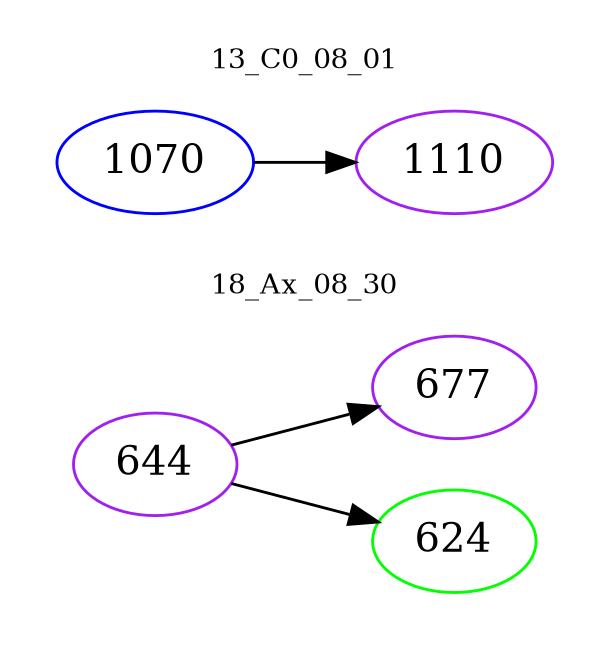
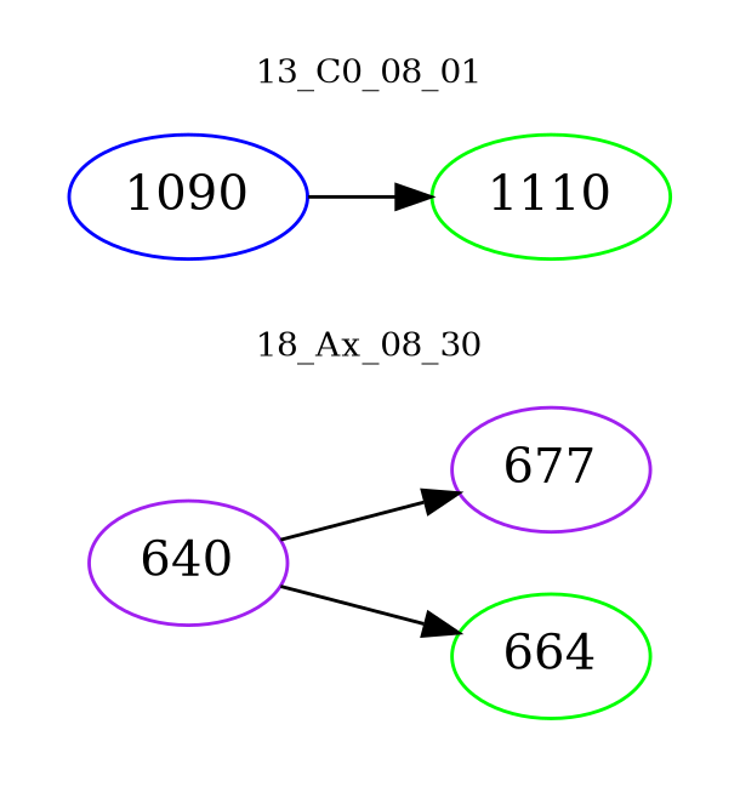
  digraph {
    rankdir=LR
    node [color=purple]
    edge [color=black]
-   n1 [label=644]
-   n2 [color=green label=624]
+   n1 [label=640]
+   n2 [color=green label=664]
    n3 [label=677]
-   n4 [color=blue label=1070]
-   n5 [label=1110]
+   n4 [color=blue label=1090]
+   n5 [color=green label=1110]
    subgraph cluster_1 {
      color=white
      fontsize=10
      label="18_Ax_08_30"
      n1
      n2
      n3
    }
    subgraph cluster_2 {
      color=white
      fontsize=10
      label="13_C0_08_01"
      n4
      n5
    }
    n1 -> n2
    n1 -> n3
    n4 -> n5
  }
